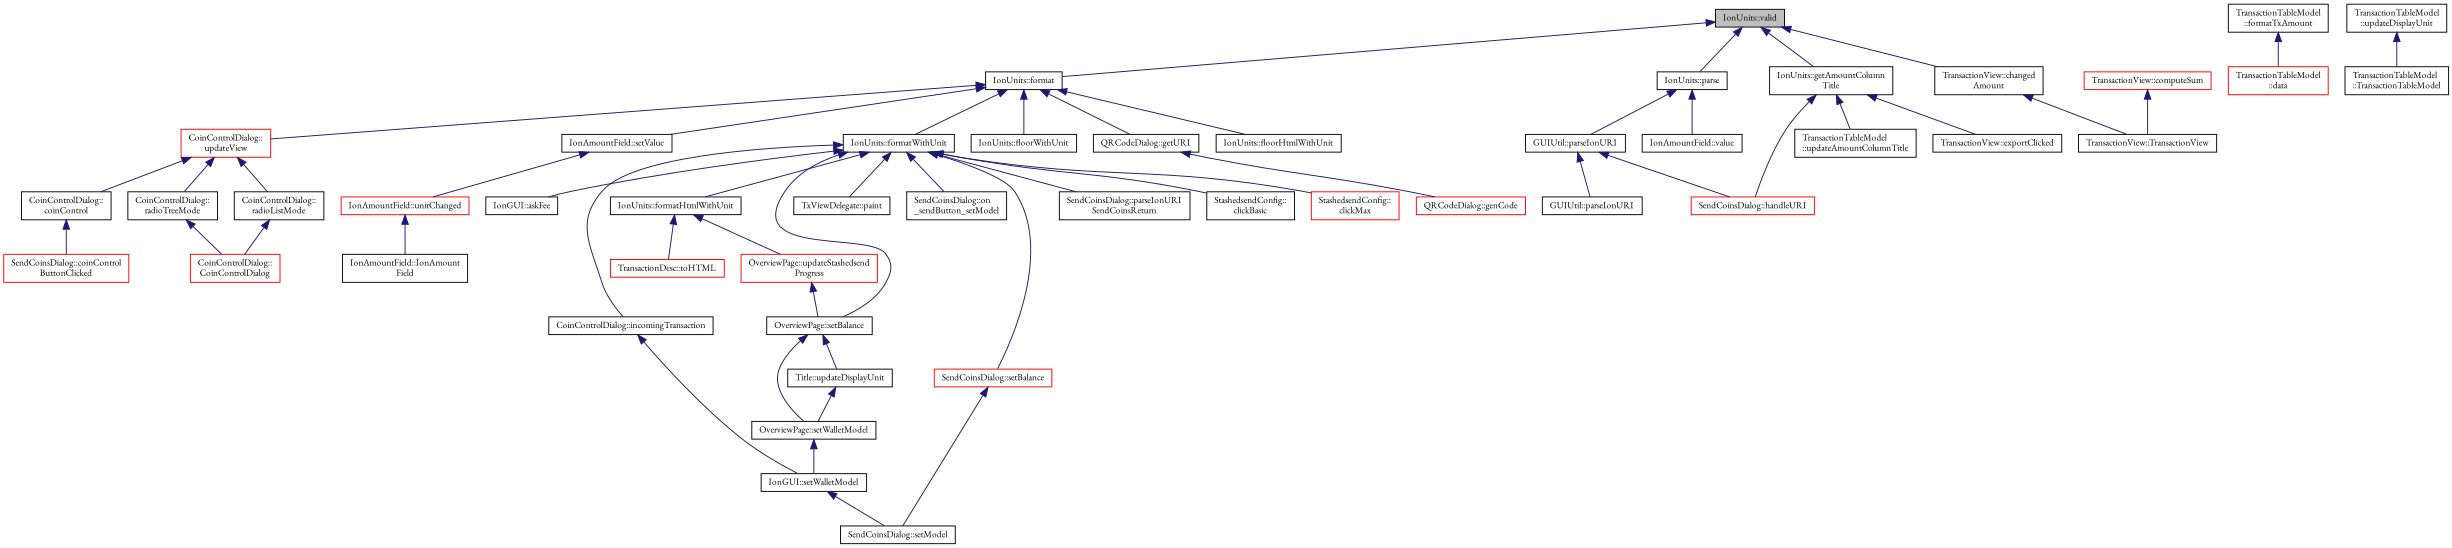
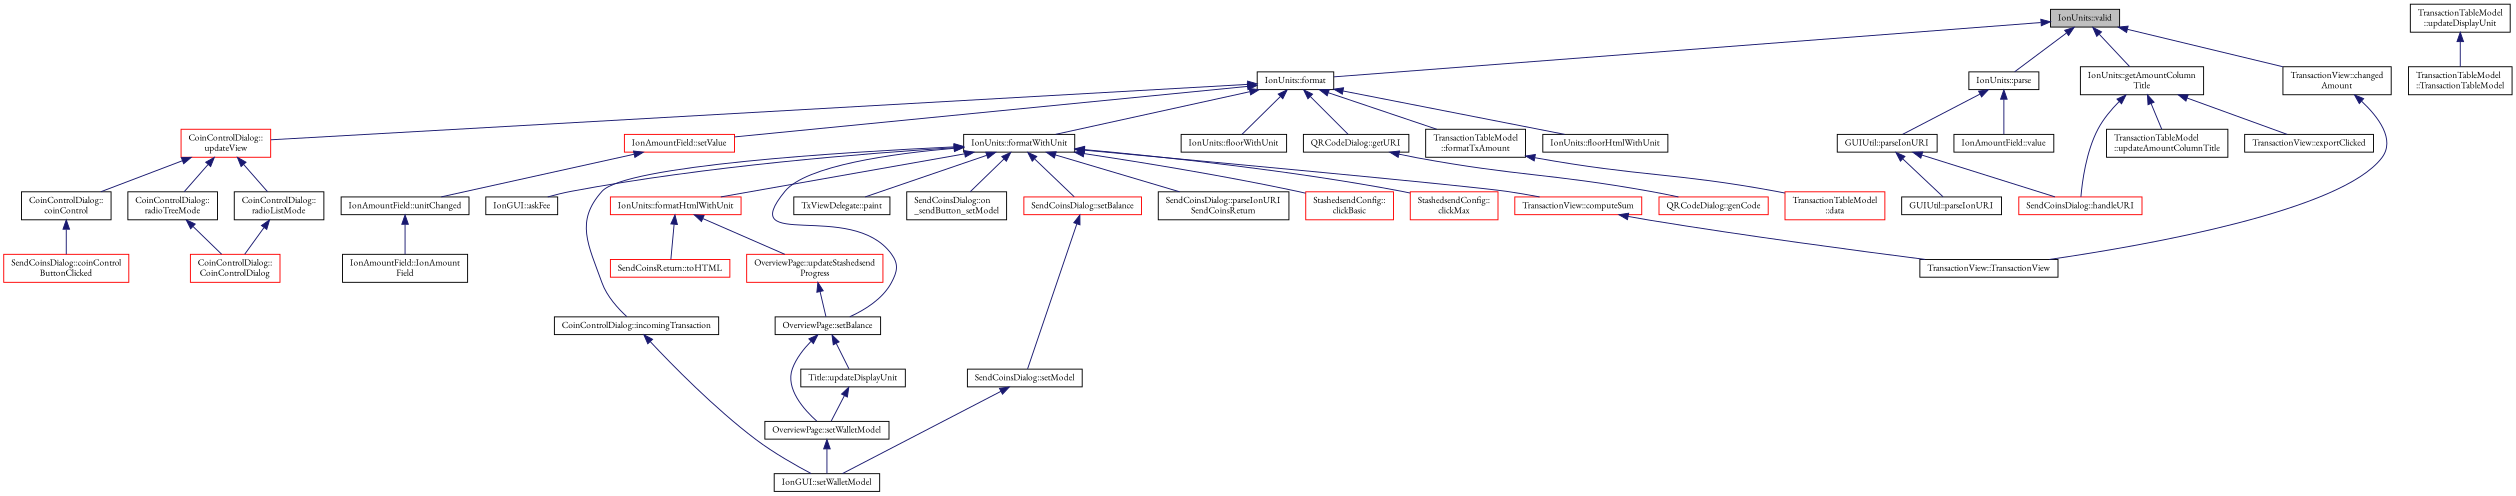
  digraph {
    fontname="EB Garamond"
    rankdir=TB
    node [color=black fillcolor=white fontname="EB Garamond" fontsize=10 shape=record style=filled]
    edge [color=midnightblue dir=back fontname="EB Garamond" fontsize=10 labelfontname=Helvetica labelfontsize=10 style=solid]
    n1 [fillcolor=grey75 fontcolor=black height=0.2 label="IonUnits::valid" width=0.4]
    n2 [height=0.2 label="IonUnits::format" width=0.4]
    n3 [height=0.2 label="IonUnits::parse" width=0.4]
    n4 [height=0.2 label="IonUnits::getAmountColumn\lTitle" width=0.4]
    n5 [height=0.2 label="TransactionView::changed\lAmount" width=0.4]
    n6 [color=red height=0.2 label="CoinControlDialog::\lupdateView" width=0.4]
-   n7 [height=0.2 label="IonAmountField::setValue" width=0.4]
+   n7 [color=red height=0.2 label="IonAmountField::setValue" width=0.4]
    n8 [height=0.2 label="IonUnits::formatWithUnit" width=0.4]
    n9 [height=0.2 label="IonUnits::floorWithUnit" width=0.4]
    n10 [height=0.2 label="QRCodeDialog::getURI" width=0.4]
    n11 [height=0.2 label="TransactionTableModel\l::formatTxAmount" width=0.4]
    n12 [height=0.2 label="IonUnits::floorHtmlWithUnit" width=0.4]
    n13 [height=0.2 label="GUIUtil::parseIonURI" width=0.4]
    n14 [height=0.2 label="IonAmountField::value" width=0.4]
    n15 [color=red height=0.2 label="SendCoinsDialog::handleURI" width=0.4]
    n16 [height=0.2 label="TransactionTableModel\l::updateAmountColumnTitle" width=0.4]
    n17 [height=0.2 label="TransactionView::exportClicked" width=0.4]
    n18 [height=0.2 label="CoinControlDialog::\lcoinControl" width=0.4]
    n19 [height=0.2 label="CoinControlDialog::\lradioTreeMode" width=0.4]
    n20 [height=0.2 label="CoinControlDialog::\lradioListMode" width=0.4]
-   n21 [color=red height=0.2 label="IonAmountField::unitChanged" width=0.4]
+   n21 [height=0.2 label="IonAmountField::unitChanged" width=0.4]
    n22 [height=0.2 label="IonGUI::askFee" width=0.4]
    n23 [height=0.2 label="CoinControlDialog::incomingTransaction" width=0.4]
-   n24 [height=0.2 label="IonUnits::formatHtmlWithUnit" width=0.4]
+   n24 [color=red height=0.2 label="IonUnits::formatHtmlWithUnit" width=0.4]
    n25 [height=0.2 label="OverviewPage::setBalance" width=0.4]
    n26 [height=0.2 label="TxViewDelegate::paint" width=0.4]
    n27 [height=0.2 label="SendCoinsDialog::on\l_sendButton_setModel" width=0.4]
    n28 [color=red height=0.2 label="SendCoinsDialog::setBalance" width=0.4]
    n29 [height=0.2 label="SendCoinsDialog::parseIonURI\lSendCoinsReturn" width=0.4]
-   n30 [height=0.2 label="StashedsendConfig::\lclickBasic" width=0.4]
+   n30 [color=red height=0.2 label="StashedsendConfig::\lclickBasic" width=0.4]
    n31 [color=red height=0.2 label="StashedsendConfig::\lclickMax" width=0.4]
    n32 [color=red height=0.2 label="TransactionView::computeSum" width=0.4]
    n33 [color=red height=0.2 label="QRCodeDialog::genCode" width=0.4]
    n34 [color=red height=0.2 label="TransactionTableModel\l::data" width=0.4]
    n35 [color=red height=0.2 label="SendCoinsDialog::coinControl\lButtonClicked" width=0.4]
    n36 [color=red height=0.2 label="CoinControlDialog::\lCoinControlDialog" width=0.4]
    n37 [height=0.2 label="IonAmountField::IonAmount\lField" width=0.4]
    n38 [height=0.2 label="IonGUI::setWalletModel" width=0.4]
-   n39 [color=red height=0.2 label="TransactionDesc::toHTML" width=0.4]
+   n39 [color=red height=0.2 label="SendCoinsReturn::toHTML" width=0.4]
    n40 [color=red height=0.2 label="OverviewPage::updateStashedsend\lProgress" width=0.4]
    n41 [height=0.2 label="OverviewPage::setWalletModel" width=0.4]
    n42 [height=0.2 label="Title::updateDisplayUnit" width=0.4]
    n43 [height=0.2 label="SendCoinsDialog::setModel" width=0.4]
    n44 [height=0.2 label="TransactionView::TransactionView" width=0.4]
    n45 [height=0.2 label="GUIUtil::parseIonURI" width=0.4]
    n46 [height=0.2 label="TransactionTableModel\l::TransactionTableModel" width=0.4]
    n47 [height=0.2 label="TransactionTableModel\l::updateDisplayUnit" width=0.4]
    n1 -> n2
    n1 -> n3
    n1 -> n4
    n1 -> n5
    n2 -> n6
    n2 -> n7
    n2 -> n8
    n2 -> n9
    n2 -> n10
+   n2 -> n11
    n2 -> n12
    n3 -> n13
    n3 -> n14
    n4 -> n15
    n4 -> n16
    n4 -> n17
    n5 -> n44
    n6 -> n18
    n6 -> n19
    n6 -> n20
    n7 -> n21
    n8 -> n22
    n8 -> n23
    n8 -> n24
    n8 -> n25
    n8 -> n26
    n8 -> n27
    n8 -> n28
    n8 -> n29
    n8 -> n30
    n8 -> n31
+   n8 -> n32
    n10 -> n33
    n11 -> n34
    n13 -> n15
    n13 -> n45
    n18 -> n35
    n19 -> n36
    n20 -> n36
    n21 -> n37
    n23 -> n38
    n24 -> n39
    n24 -> n40
    n25 -> n41
    n25 -> n42
    n28 -> n43
    n32 -> n44
    n40 -> n25
    n41 -> n38
    n42 -> n41
-   n38 -> n43
+   n43 -> n38
    n47 -> n46
  }
